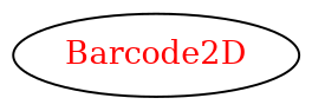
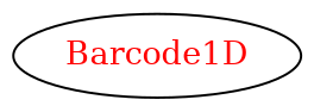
  digraph {
    concentrate=true
    rankdir=TB
    ranksep=2.0
    splines=ortho
-   Barcode2D [fontcolor=red]
+   Barcode2D [fontcolor=red label=Barcode1D]
  }
